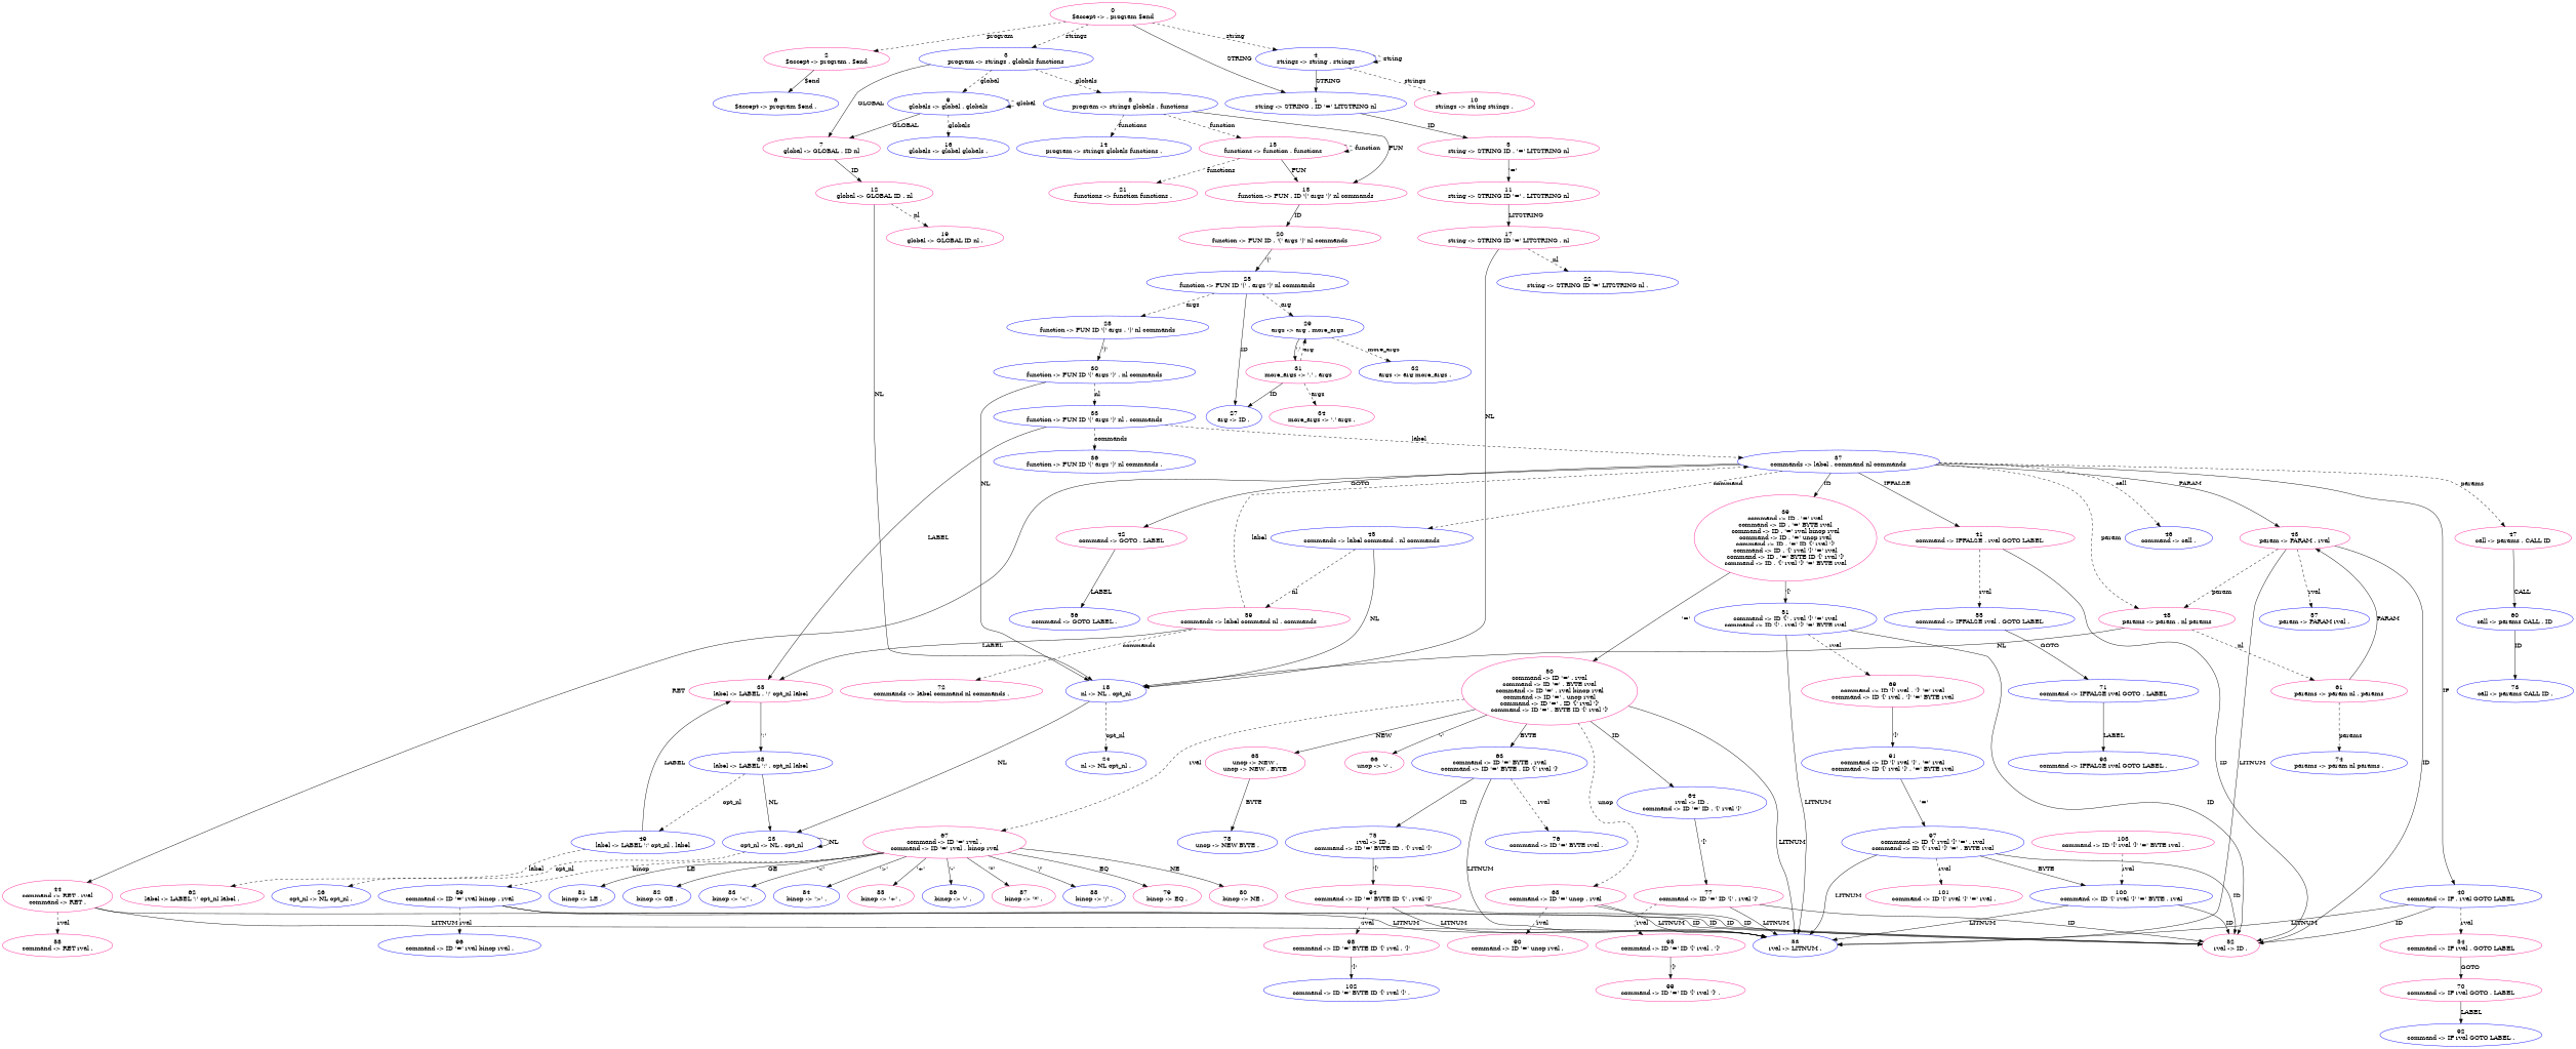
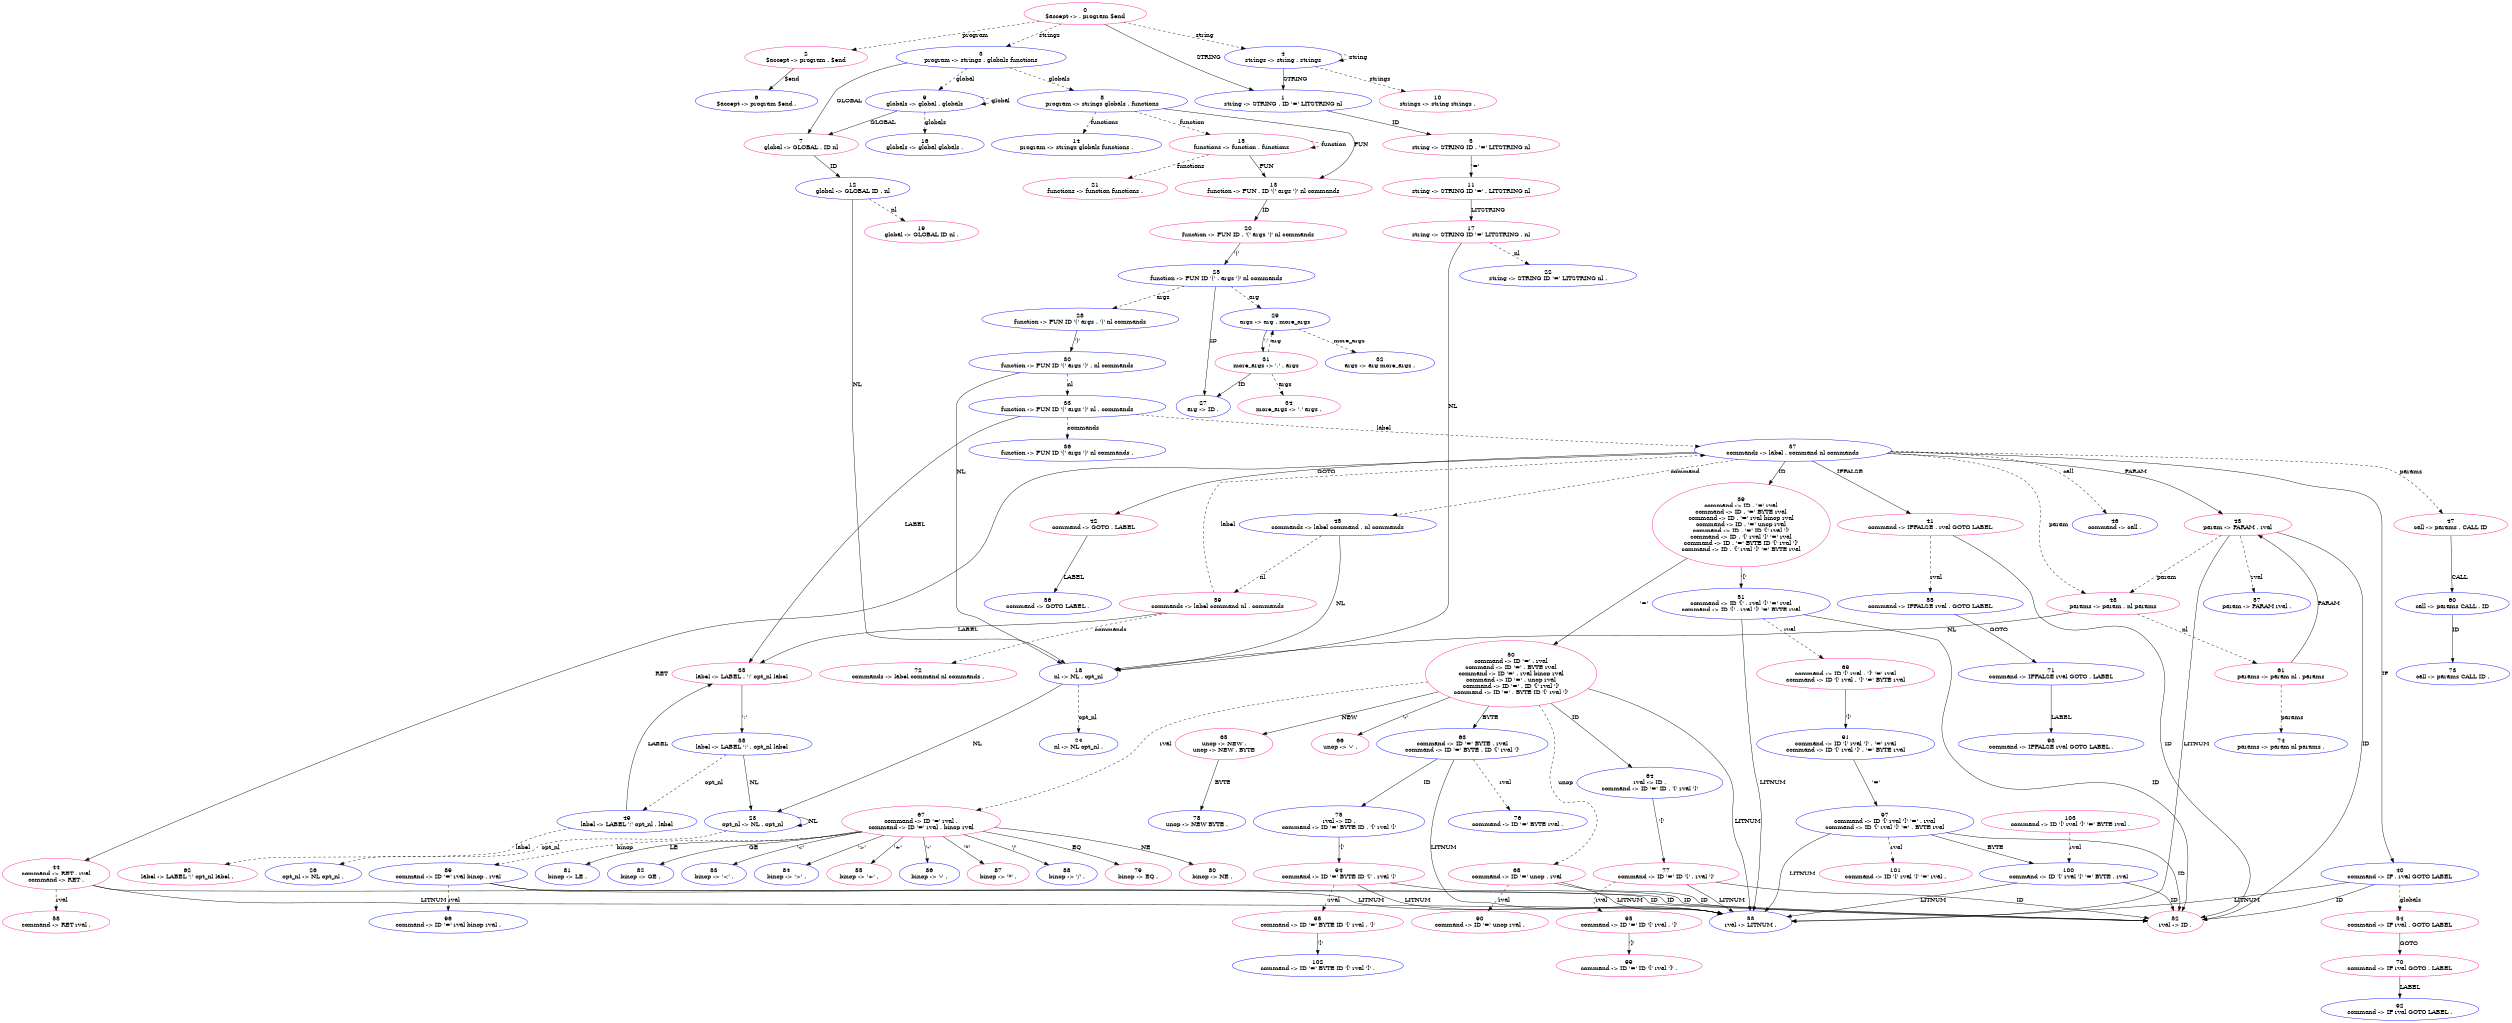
  digraph {
    node [color=blue]
    edge [style=solid]
    n1 [color=deeppink label="0\n$accept -> . program $end"]
    n2 [label="1\nstring -> STRING . ID '=' LITSTRING nl"]
    n3 [color=deeppink label="2\n$accept -> program . $end"]
    n4 [label="3\nprogram -> strings . globals functions"]
    n5 [label="4\nstrings -> string . strings"]
    n6 [color=deeppink label="5\nstring -> STRING ID . '=' LITSTRING nl"]
    n7 [label="6\n$accept -> program $end ."]
    n8 [color=deeppink label="7\nglobal -> GLOBAL . ID nl"]
    n9 [label="8\nprogram -> strings globals . functions"]
    n10 [label="9\nglobals -> global . globals"]
    n11 [color=deeppink label="10\nstrings -> string strings ."]
    n12 [color=deeppink label="11\nstring -> STRING ID '=' . LITSTRING nl"]
-   n13 [color=deeppink label="12\nglobal -> GLOBAL ID . nl"]
+   n13 [label="12\nglobal -> GLOBAL ID . nl"]
    n14 [color=deeppink label="13\nfunction -> FUN . ID '(' args ')' nl commands"]
    n15 [label="14\nprogram -> strings globals functions ."]
    n16 [color=deeppink label="15\nfunctions -> function . functions"]
    n17 [label="16\nglobals -> global globals ."]
    n18 [color=deeppink label="17\nstring -> STRING ID '=' LITSTRING . nl"]
    n19 [label="18\nnl -> NL . opt_nl"]
    n20 [color=deeppink label="19\nglobal -> GLOBAL ID nl ."]
    n21 [color=deeppink label="20\nfunction -> FUN ID . '(' args ')' nl commands"]
    n22 [color=deeppink label="21\nfunctions -> function functions ."]
    n23 [label="22\nstring -> STRING ID '=' LITSTRING nl ."]
    n24 [label="23\nopt_nl -> NL . opt_nl"]
    n25 [label="24\nnl -> NL opt_nl ."]
    n26 [label="25\nfunction -> FUN ID '(' . args ')' nl commands"]
    n27 [label="26\nopt_nl -> NL opt_nl ."]
    n28 [label="27\narg -> ID ."]
    n29 [label="28\nfunction -> FUN ID '(' args . ')' nl commands"]
    n30 [label="29\nargs -> arg . more_args"]
    n31 [label="30\nfunction -> FUN ID '(' args ')' . nl commands"]
    n32 [color=deeppink label="31\nmore_args -> ',' . args"]
    n33 [label="32\nargs -> arg more_args ."]
    n34 [label="33\nfunction -> FUN ID '(' args ')' nl . commands"]
    n35 [color=deeppink label="34\nmore_args -> ',' args ."]
    n36 [color=deeppink label="35\nlabel -> LABEL . ':' opt_nl label"]
    n37 [label="36\nfunction -> FUN ID '(' args ')' nl commands ."]
    n38 [label="37\ncommands -> label . command nl commands"]
    n39 [label="38\nlabel -> LABEL ':' . opt_nl label"]
    n40 [color=deeppink label="39\ncommand -> ID . '=' rval\ncommand -> ID . '=' BYTE rval\ncommand -> ID . '=' rval binop rval\ncommand -> ID . '=' unop rval\ncommand -> ID . '=' ID '[' rval ']'\ncommand -> ID . '[' rval ']' '=' rval\ncommand -> ID . '=' BYTE ID '[' rval ']'\ncommand -> ID . '[' rval ']' '=' BYTE rval"]
    n41 [label="40\ncommand -> IF . rval GOTO LABEL"]
    n42 [color=deeppink label="41\ncommand -> IFFALSE . rval GOTO LABEL"]
    n43 [color=deeppink label="42\ncommand -> GOTO . LABEL"]
    n44 [color=deeppink label="43\nparam -> PARAM . rval"]
    n45 [color=deeppink label="44\ncommand -> RET . rval\ncommand -> RET ."]
    n46 [label="45\ncommands -> label command . nl commands"]
    n47 [label="46\ncommand -> call ."]
    n48 [color=deeppink label="47\ncall -> params . CALL ID"]
    n49 [color=deeppink label="48\nparams -> param . nl params"]
    n50 [label="49\nlabel -> LABEL ':' opt_nl . label"]
    n51 [color=deeppink label="50\ncommand -> ID '=' . rval\ncommand -> ID '=' . BYTE rval\ncommand -> ID '=' . rval binop rval\ncommand -> ID '=' . unop rval\ncommand -> ID '=' . ID '[' rval ']'\ncommand -> ID '=' . BYTE ID '[' rval ']'"]
    n52 [label="51\ncommand -> ID '[' . rval ']' '=' rval\ncommand -> ID '[' . rval ']' '=' BYTE rval"]
    n53 [color=deeppink label="52\nrval -> ID ."]
    n54 [label="53\nrval -> LITNUM ."]
    n55 [color=deeppink label="54\ncommand -> IF rval . GOTO LABEL"]
    n56 [label="55\ncommand -> IFFALSE rval . GOTO LABEL"]
    n57 [label="56\ncommand -> GOTO LABEL ."]
    n58 [label="57\nparam -> PARAM rval ."]
    n59 [color=deeppink label="58\ncommand -> RET rval ."]
    n60 [color=deeppink label="59\ncommands -> label command nl . commands"]
    n61 [label="60\ncall -> params CALL . ID"]
    n62 [color=deeppink label="61\nparams -> param nl . params"]
    n63 [color=deeppink label="62\nlabel -> LABEL ':' opt_nl label ."]
    n64 [label="63\ncommand -> ID '=' BYTE . rval\ncommand -> ID '=' BYTE . ID '[' rval ']'"]
    n65 [label="64\nrval -> ID .\ncommand -> ID '=' ID . '[' rval ']'"]
    n66 [color=deeppink label="65\nunop -> NEW .\nunop -> NEW . BYTE"]
    n67 [color=deeppink label="66\nunop -> '-' ."]
    n68 [color=deeppink label="67\ncommand -> ID '=' rval .\ncommand -> ID '=' rval . binop rval"]
    n69 [color=deeppink label="68\ncommand -> ID '=' unop . rval"]
    n70 [color=deeppink label="69\ncommand -> ID '[' rval . ']' '=' rval\ncommand -> ID '[' rval . ']' '=' BYTE rval"]
    n71 [color=deeppink label="70\ncommand -> IF rval GOTO . LABEL"]
    n72 [label="71\ncommand -> IFFALSE rval GOTO . LABEL"]
    n73 [color=deeppink label="72\ncommands -> label command nl commands ."]
    n74 [label="73\ncall -> params CALL ID ."]
    n75 [label="74\nparams -> param nl params ."]
    n76 [label="75\nrval -> ID .\ncommand -> ID '=' BYTE ID . '[' rval ']'"]
    n77 [label="76\ncommand -> ID '=' BYTE rval ."]
    n78 [color=deeppink label="77\ncommand -> ID '=' ID '[' . rval ']'"]
    n79 [label="78\nunop -> NEW BYTE ."]
    n80 [color=deeppink label="79\nbinop -> EQ ."]
    n81 [color=deeppink label="80\nbinop -> NE ."]
    n82 [label="81\nbinop -> LE ."]
    n83 [label="82\nbinop -> GE ."]
    n84 [label="83\nbinop -> '<' ."]
    n85 [label="84\nbinop -> '>' ."]
    n86 [color=deeppink label="85\nbinop -> '+' ."]
    n87 [label="86\nbinop -> '-' ."]
    n88 [color=deeppink label="87\nbinop -> '*' ."]
    n89 [label="88\nbinop -> '/' ."]
    n90 [label="89\ncommand -> ID '=' rval binop . rval"]
    n91 [color=deeppink label="90\ncommand -> ID '=' unop rval ."]
    n92 [label="91\ncommand -> ID '[' rval ']' . '=' rval\ncommand -> ID '[' rval ']' . '=' BYTE rval"]
    n93 [label="92\ncommand -> IF rval GOTO LABEL ."]
    n94 [label="93\ncommand -> IFFALSE rval GOTO LABEL ."]
    n95 [color=deeppink label="94\ncommand -> ID '=' BYTE ID '[' . rval ']'"]
    n96 [color=deeppink label="95\ncommand -> ID '=' ID '[' rval . ']'"]
    n97 [label="96\ncommand -> ID '=' rval binop rval ."]
    n98 [label="97\ncommand -> ID '[' rval ']' '=' . rval\ncommand -> ID '[' rval ']' '=' . BYTE rval"]
    n99 [color=deeppink label="98\ncommand -> ID '=' BYTE ID '[' rval . ']'"]
    n100 [color=deeppink label="99\ncommand -> ID '=' ID '[' rval ']' ."]
    n101 [label="100\ncommand -> ID '[' rval ']' '=' BYTE . rval"]
    n102 [color=deeppink label="101\ncommand -> ID '[' rval ']' '=' rval ."]
    n103 [label="102\ncommand -> ID '=' BYTE ID '[' rval ']' ."]
    n104 [color=deeppink label="103\ncommand -> ID '[' rval ']' '=' BYTE rval ."]
    n1 -> n2 [label=STRING]
    n1 -> n3 [label=program style=dashed]
    n1 -> n4 [label=strings style=dashed]
    n1 -> n5 [label=string style=dashed]
    n2 -> n6 [label=ID]
    n3 -> n7 [label="$end"]
    n4 -> n8 [label=GLOBAL]
    n4 -> n9 [label=globals style=dashed]
    n4 -> n10 [label=global style=dashed]
    n5 -> n2 [label=STRING]
    n5 -> n5 [label=string style=dashed]
    n5 -> n11 [label=strings style=dashed]
    n6 -> n12 [label="'='"]
    n8 -> n13 [label=ID]
    n9 -> n14 [label=FUN]
    n9 -> n15 [label=functions style=dashed]
    n9 -> n16 [label=function style=dashed]
    n10 -> n8 [label=GLOBAL]
    n10 -> n10 [label=global style=dashed]
    n10 -> n17 [label=globals style=dashed]
    n12 -> n18 [label=LITSTRING]
    n13 -> n19 [label=NL]
    n13 -> n20 [label=nl style=dashed]
    n14 -> n21 [label=ID]
    n16 -> n14 [label=FUN]
    n16 -> n16 [label=function style=dashed]
    n16 -> n22 [label=functions style=dashed]
    n18 -> n19 [label=NL]
    n18 -> n23 [label=nl style=dashed]
    n19 -> n24 [label=NL]
    n19 -> n25 [label=opt_nl style=dashed]
    n21 -> n26 [label="'('"]
    n24 -> n24 [label=NL]
    n24 -> n27 [label=opt_nl style=dashed]
    n26 -> n28 [label=ID]
    n26 -> n29 [label=args style=dashed]
    n26 -> n30 [label=arg style=dashed]
    n29 -> n31 [label="')'"]
    n30 -> n32 [label="','"]
    n30 -> n33 [label=more_args style=dashed]
    n31 -> n19 [label=NL]
    n31 -> n34 [label=nl style=dashed]
    n32 -> n28 [label=ID]
    n32 -> n30 [label=arg style=dashed]
    n32 -> n35 [label=args style=dashed]
    n34 -> n36 [label=LABEL]
    n34 -> n37 [label=commands style=dashed]
    n34 -> n38 [label=label style=dashed]
    n36 -> n39 [label="':'"]
    n38 -> n40 [label=ID]
    n38 -> n41 [label=IF]
    n38 -> n42 [label=IFFALSE]
    n38 -> n43 [label=GOTO]
    n38 -> n44 [label=PARAM]
    n38 -> n45 [label=RET]
    n38 -> n46 [label=command style=dashed]
    n38 -> n47 [label=call style=dashed]
    n38 -> n48 [label=params style=dashed]
    n38 -> n49 [label=param style=dashed]
    n39 -> n24 [label=NL]
    n39 -> n50 [label=opt_nl style=dashed]
    n40 -> n51 [label="'='"]
    n40 -> n52 [label="'['"]
    n41 -> n53 [label=ID]
    n41 -> n54 [label=LITNUM]
-   n41 -> n55 [label=rval style=dashed]
+   n41 -> n55 [label=globals style=dashed]
    n42 -> n53 [label=ID]
    n42 -> n56 [label=rval style=dashed]
    n43 -> n57 [label=LABEL]
    n44 -> n49 [label=param style=dashed]
    n44 -> n53 [label=ID]
    n44 -> n54 [label=LITNUM]
    n44 -> n58 [label=rval style=dashed]
    n45 -> n53 [label=ID]
    n45 -> n54 [label=LITNUM]
    n45 -> n59 [label=rval style=dashed]
    n46 -> n19 [label=NL]
    n46 -> n60 [label=nl style=dashed]
    n48 -> n61 [label=CALL]
    n49 -> n19 [label=NL]
    n49 -> n62 [label=nl style=dashed]
    n50 -> n36 [label=LABEL]
    n50 -> n63 [label=label style=dashed]
    n51 -> n54 [label=LITNUM]
    n51 -> n64 [label=BYTE]
    n51 -> n65 [label=ID]
    n51 -> n66 [label=NEW]
    n51 -> n67 [label="'-'"]
    n51 -> n68 [label=rval style=dashed]
    n51 -> n69 [label=unop style=dashed]
    n52 -> n53 [label=ID]
    n52 -> n54 [label=LITNUM]
    n52 -> n70 [label=rval style=dashed]
    n55 -> n71 [label=GOTO]
    n56 -> n72 [label=GOTO]
    n60 -> n36 [label=LABEL]
    n60 -> n38 [label=label style=dashed]
    n60 -> n73 [label=commands style=dashed]
    n61 -> n74 [label=ID]
    n62 -> n44 [label=PARAM]
    n62 -> n75 [label=params style=dashed]
    n64 -> n54 [label=LITNUM]
    n64 -> n76 [label=ID]
    n64 -> n77 [label=rval style=dashed]
    n65 -> n78 [label="'['"]
    n66 -> n79 [label=BYTE]
    n68 -> n80 [label=EQ]
    n68 -> n81 [label=NE]
    n68 -> n82 [label=LE]
    n68 -> n83 [label=GE]
    n68 -> n84 [label="'<'"]
    n68 -> n85 [label="'>'"]
    n68 -> n86 [label="'+'"]
    n68 -> n87 [label="'-'"]
    n68 -> n88 [label="'*'"]
    n68 -> n89 [label="'/'"]
    n68 -> n90 [label=binop style=dashed]
    n69 -> n53 [label=ID]
    n69 -> n54 [label=LITNUM]
    n69 -> n91 [label=rval style=dashed]
    n70 -> n92 [label="']'"]
    n71 -> n93 [label=LABEL]
    n72 -> n94 [label=LABEL]
    n76 -> n95 [label="'['"]
    n78 -> n53 [label=ID]
    n78 -> n54 [label=LITNUM]
    n78 -> n96 [label=rval style=dashed]
    n90 -> n53 [label=ID]
    n90 -> n54 [label=LITNUM]
    n90 -> n97 [label=rval style=dashed]
    n92 -> n98 [label="'='"]
    n95 -> n53 [label=ID]
    n95 -> n54 [label=LITNUM]
    n95 -> n99 [label=rval style=dashed]
    n96 -> n100 [label="']'"]
    n98 -> n53 [label=ID]
    n98 -> n54 [label=LITNUM]
    n98 -> n101 [label=BYTE]
    n98 -> n102 [label=rval style=dashed]
    n99 -> n103 [label="']'"]
    n101 -> n53 [label=ID]
    n101 -> n54 [label=LITNUM]
    n104 -> n101 [label=rval style=dashed]
  }
